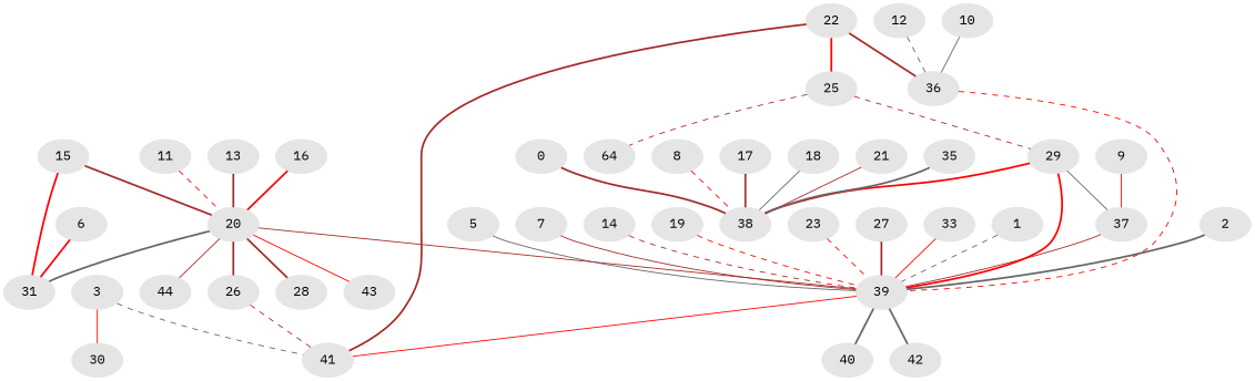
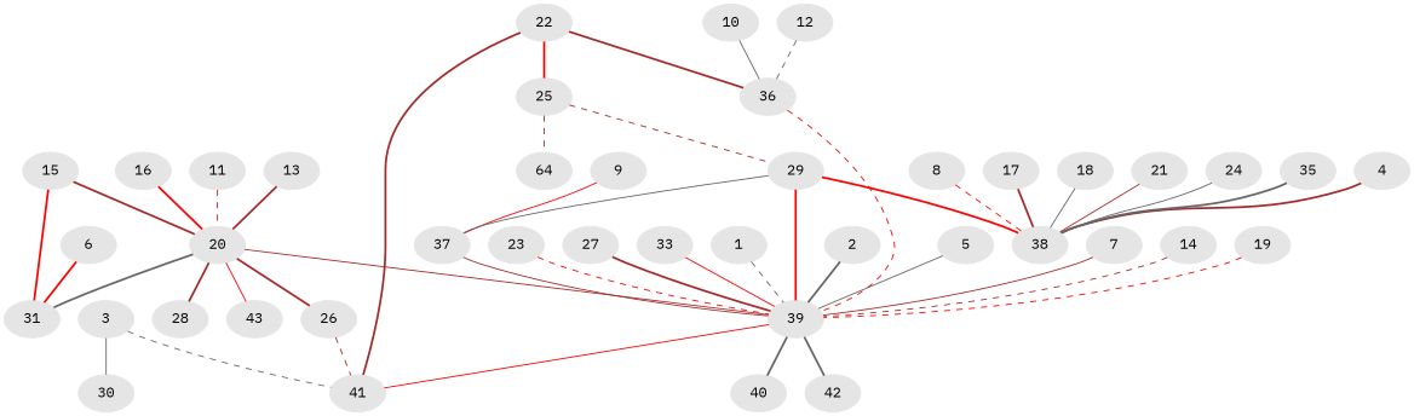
  graph {
    fontname="IBM Plex Mono"
    node [color=gray90 fontname="IBM Plex Mono" style=filled]
    edge [color=brown fontname="IBM Plex Mono" style=bold weight=1.0]
    1
    39
    41
    40
    42
    2
    3
    30
-   4 [label=0]
+   4
    38
    5
    6
    31
    7
    8
    9
    37
    10
    36
    11
    20
    26
    28
    43
-   44
    12
    13
    14
    15
    16
    17
    18
    19
    21
    22
    25
    29
    n38 [label=64]
    23
+   24
    27
    33
    35
    1 -- 39 [color=gray40 style=dashed]
    39 -- 41 [color=red style=solid]
    39 -- 40 [color=gray40]
    39 -- 42 [color=gray40]
    2 -- 39 [color=gray40]
    3 -- 41 [color=gray40 style=dashed]
-   3 -- 30 [color=red style=solid]
+   3 -- 30 [color=gray40 style=solid]
    4 -- 38
    5 -- 39 [color=gray40 style=solid]
    6 -- 31 [color=red]
    7 -- 39 [style=solid]
    8 -- 38 [color=red style=dashed]
    9 -- 37 [color=red style=solid]
    37 -- 39 [style=solid]
    10 -- 36 [color=gray40 style=solid]
    36 -- 39 [color=red style=dashed]
    11 -- 20 [color=red style=dashed]
    20 -- 39 [style=solid]
    20 -- 31 [color=gray40]
    20 -- 26
    20 -- 28
    20 -- 43 [color=red style=solid]
-   20 -- 44 [style=solid]
    26 -- 41 [style=dashed]
    12 -- 36 [color=gray40 style=dashed]
    13 -- 20
    14 -- 39 [style=dashed]
    15 -- 31 [color=red]
    15 -- 20
    16 -- 20 [color=red]
    17 -- 38
    18 -- 38 [color=gray40 style=solid]
    19 -- 39 [color=red style=dashed]
    21 -- 38 [style=solid]
    22 -- 41
    22 -- 36
    22 -- 25 [color=red]
    25 -- 29 [style=dashed]
    25 -- n38 [style=dashed]
    29 -- 39 [color=red weight=2.0]
    29 -- 38 [color=red]
    29 -- 37 [color=gray40 style=solid]
    23 -- 39 [color=red style=dashed]
+   24 -- 38 [color=gray40 style=solid]
    27 -- 39
    33 -- 39 [color=red style=solid]
    35 -- 38 [color=gray40]
  }
